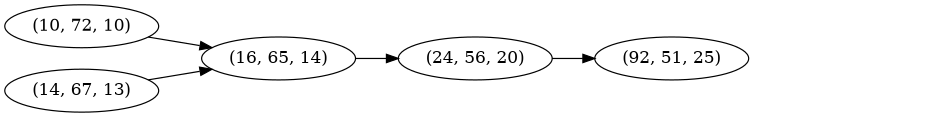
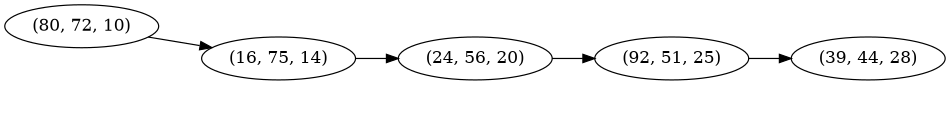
  digraph {
    rankdir=LR
-   "(10, 72, 10)"
-   "(16, 65, 14)"
-   "(14, 67, 13)"
+   "(10, 72, 10)" [label="(80, 72, 10)"]
+   "(16, 65, 14)" [label="(16, 75, 14)"]
    "(24, 56, 20)"
    n5 [label="(92, 51, 25)"]
+   "(39, 44, 28)"
    "(10, 72, 10)" -> "(16, 65, 14)"
    "(16, 65, 14)" -> "(24, 56, 20)"
-   "(14, 67, 13)" -> "(16, 65, 14)"
    "(24, 56, 20)" -> n5
+   n5 -> "(39, 44, 28)"
  }
